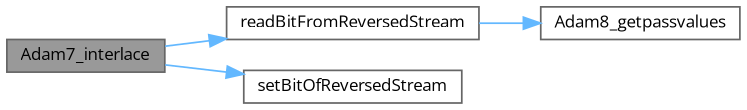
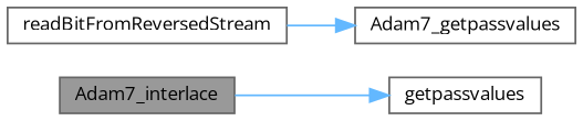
  digraph {
    fontname="Open Sans"
    rankdir=LR
    node [color=grey40 fillcolor=white fontname="Open Sans" fontsize=10 shape=box style=filled]
    edge [color=steelblue1 fontname="Open Sans" fontsize=10 labelfontname=Helvetica labelfontsize=10 style=solid]
    n1 [color=gray40 fillcolor=grey60 fontcolor=black height=0.2 label=Adam7_interlace width=0.4]
    n2 [height=0.2 label=readBitFromReversedStream width=0.4]
-   n3 [height=0.2 label=setBitOfReversedStream width=0.4]
-   n4 [height=0.2 label=Adam8_getpassvalues width=0.4]
-   n1 -> n2
+   n3 [height=0.2 label=getpassvalues width=0.4]
+   n4 [height=0.2 label=Adam7_getpassvalues width=0.4]
    n1 -> n3
    n2 -> n4
  }
